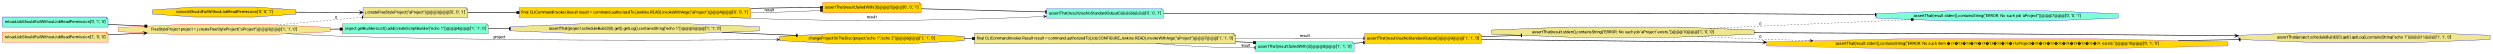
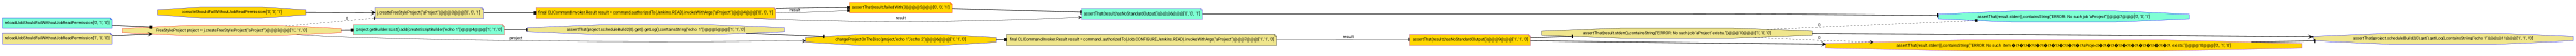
  digraph {
    fontname=Roboto
    rankdir=LR
    node [color=blue fillcolor=khaki fontname=Roboto shape=note style=filled]
    edge [arrowhead=tee fontname=Roboto style=bold]
    n1 [color=red fillcolor=gold label="assertThat(result,failedWith(3))@@@5@@@['0', '0', '1']"]
    n2 [color=purple fillcolor=aquamarine label="assertThat(result,hasNoStandardOutput())@@@6@@@['0', '0', '1']"]
    n3 [fillcolor=aquamarine label="assertThat(result.stderr(),containsString(\"ERROR: No such job 'aProject'\"))@@@7@@@['0', '0', '1']" shape=octagon]
    n4 [color=purple fillcolor=gold label="assertThat(result,hasNoStandardOutput())@@@9@@@['1', '1', '0']"]
    n5 [color=purple fillcolor=gold label="assertThat(result.stderr(),containsString(\"ERROR: No such item �ｿｽ�ｿｽ�ｿｽ�ｿｽ�ｿｽ�ｿｽ�ｿｽ�ｿｽ�ｿｽaProject�ｿｽ�ｿｽ�ｿｽ�ｿｽ�ｿｽ�ｿｽ�ｿｽ�ｿｽ�ｿｽ exists.\"))@@@10@@@['0', '1', '0']" shape=octagon]
    n6 [color=black label="assertThat(result.stderr(),containsString(\"ERROR: No such job ‘aProject’ exists.\"))@@@10@@@['1', '0', '0']" shape=octagon]
    n7 [label="assertThat(project.scheduleBuild2(0).get().getLog(),containsString(\"echo 1\"))@@@11@@@['1', '1', '0']" shape=octagon]
    n8 [color=red label="FreeStyleProject project = j.createFreeStyleProject(\"aProject\")@@@3@@@['1', '1', '0']" shape=octagon]
    n9 [label="j.createFreeStyleProject(\"aProject\")@@@3@@@['0', '0', '1']"]
    n10 [fillcolor=gold label="changeProjectOnTheDisc(project,\"echo 1\",\"echo 2\")@@@6@@@['1', '1', '0']" shape=octagon]
    n11 [color=red fillcolor=aquamarine label="project.getBuildersList().add(createScriptBuilder(\"echo 1\"))@@@4@@@['1', '1', '0']"]
    n12 [color=purple fillcolor=gold label="final CLICommandInvoker.Result result = command.authorizedTo(Jenkins.READ).invokeWithArgs(\"aProject\")@@@4@@@['0', '0', '1']"]
    n13 [color=black label="final CLICommandInvoker.Result result = command.authorizedTo(Job.CONFIGURE,Jenkins.READ).invokeWithArgs(\"aProject\")@@@7@@@['1', '1', '0']"]
    n14 [label="assertThat(project.scheduleBuild2(0).get().getLog(),containsString(\"echo 1\"))@@@5@@@['1', '1', '0']" shape=octagon]
-   n15 [color=purple fillcolor=aquamarine label="assertThat(result,failedWith(3))@@@8@@@['1', '1', '0']"]
    n16 [fillcolor=gold label="consoleShouldFailWithoutJobReadPermission['0', '0', '1']" shape=octagon]
    n17 [fillcolor=aquamarine label="reloadJobShouldFailWithoutJobReadPermission['0', '1', '0']"]
-   n18 [color=red label="reloadJobShouldFailWithoutJobReadPermission['1', '0', '0']"]
+   n18 [label="reloadJobShouldFailWithoutJobReadPermission['1', '0', '0']"]
    n1 -> n2
    n2 -> n3
    n4 -> n5 [arrowhead=vee]
    n4 -> n6
    n5 -> n7
    n6 -> n3 [arrowhead=box label=0 style=dashed]
    n6 -> n5 [arrowhead=vee label=0 style=dashed]
    n6 -> n7 [arrowhead=vee]
    n8 -> n9 [label=0 style=dashed]
    n8 -> n10 [arrowhead=vee label=project style=solid]
    n8 -> n11 [arrowhead=box]
    n9 -> n12 [arrowhead=box]
    n10 -> n13 [arrowhead=box]
    n11 -> n14
    n12 -> n1 [arrowhead=box label=result style=solid]
    n12 -> n1 [arrowhead=box]
    n12 -> n2 [arrowhead=vee label=result style=solid]
    n13 -> n4 [label=result style=solid]
-   n13 -> n15 [arrowhead=box]
-   n13 -> n15 [label=result style=solid]
    n14 -> n10
-   n15 -> n4
    n16 -> n9 [arrowhead=vee]
    n17 -> n8 [arrowhead=box]
    n18 -> n8 [arrowhead=vee]
  }
